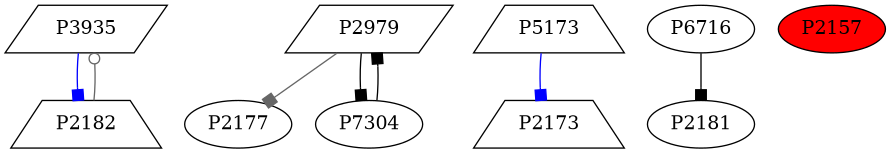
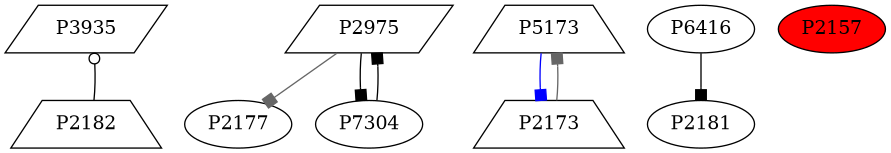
  digraph {
    node [shape=ellipse]
    edge [arrowhead=box color=gray40]
    P3935 [shape=parallelogram]
    P2182 [shape=trapezium]
-   P2979 [shape=parallelogram]
+   P2979 [shape=parallelogram label=P2975]
    P2177
    n5 [label=P7304]
    P5173 [shape=trapezium]
    P2173 [shape=trapezium]
-   P6716
+   P6716 [label=P6416]
    P2181
    P2157 [fillcolor=red style=filled]
-   P3935 -> P2182 [color=blue]
-   P2182 -> P3935 [arrowhead=odot]
+   P2182 -> P3935 [arrowhead=odot color=black]
    P2979 -> P2177
    P2979 -> n5 [color=black]
    n5 -> P2979 [color=black]
    P5173 -> P2173 [color=blue]
+   P2173 -> P5173
    P6716 -> P2181 [color=black]
  }
